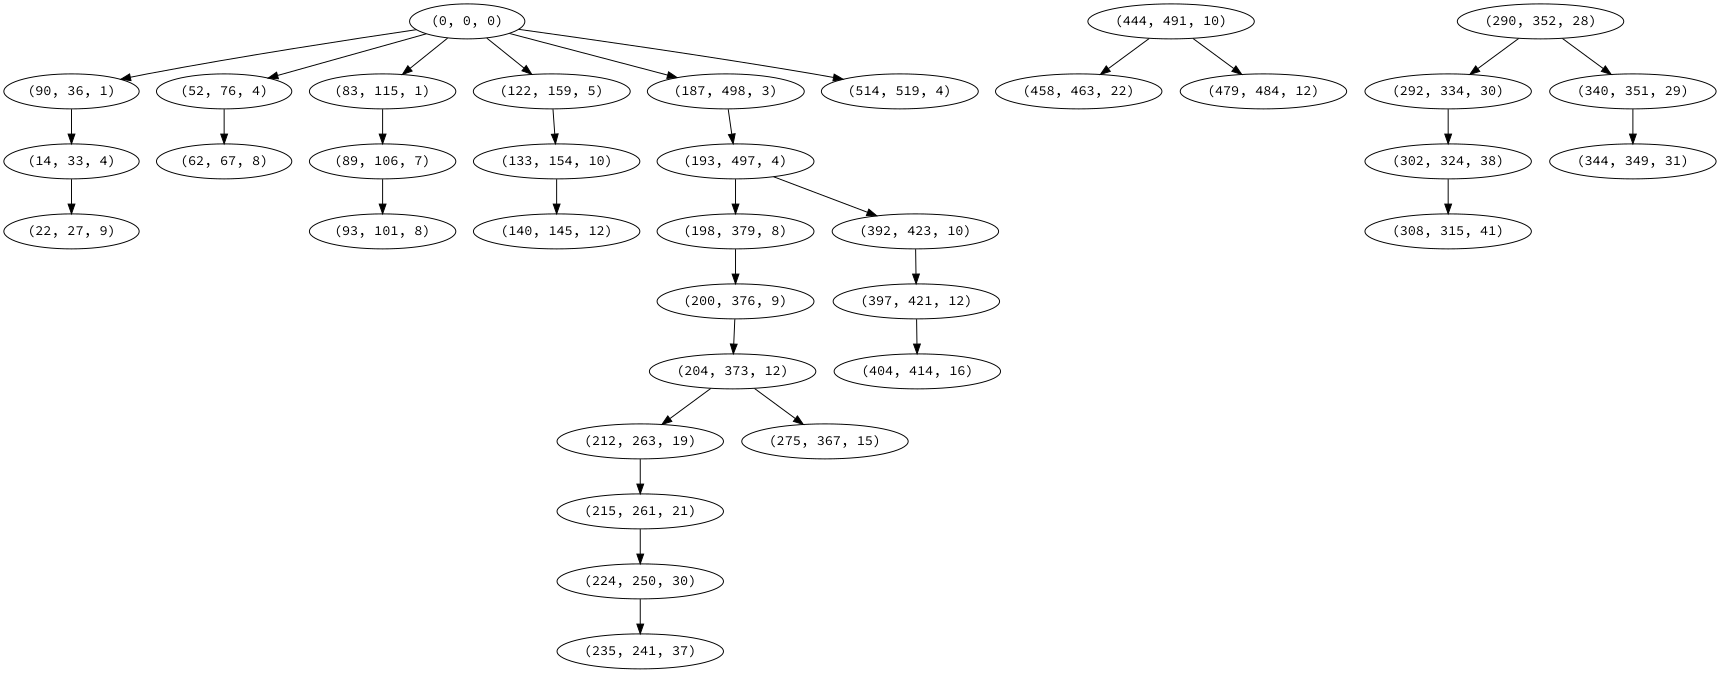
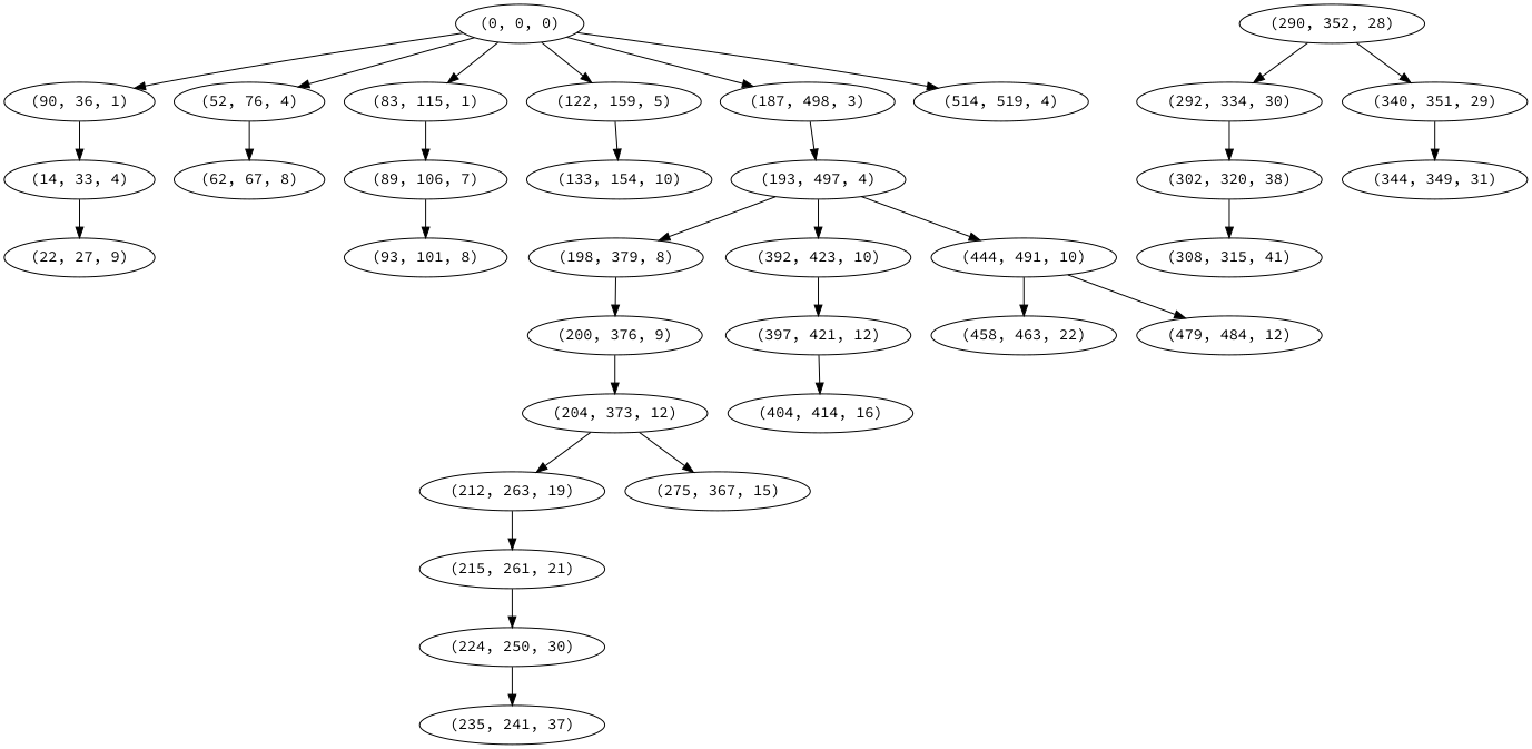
  digraph {
    fontname="Source Code Pro"
    node [fontname="Source Code Pro"]
    edge [fontname="Source Code Pro"]
    n1 [label="(90, 36, 1)"]
    "(0, 0, 0)"
    "(52, 76, 4)"
    "(83, 115, 1)"
    "(122, 159, 5)"
    "(187, 498, 3)"
    "(514, 519, 4)"
    "(14, 33, 4)"
    "(62, 67, 8)"
    "(89, 106, 7)"
    "(133, 154, 10)"
    "(193, 497, 4)"
    "(22, 27, 9)"
    "(93, 101, 8)"
-   "(140, 145, 12)"
    "(198, 379, 8)"
    "(392, 423, 10)"
    "(444, 491, 10)"
    "(200, 376, 9)"
    "(397, 421, 12)"
    "(458, 463, 22)"
    "(479, 484, 12)"
    "(204, 373, 12)"
    "(212, 263, 19)"
    "(275, 367, 15)"
    "(215, 261, 21)"
    "(224, 250, 30)"
    "(235, 241, 37)"
    "(290, 352, 28)"
    "(292, 334, 30)"
    "(340, 351, 29)"
-   "(302, 324, 38)"
+   "(302, 324, 38)" [label="(302, 320, 38)"]
    "(344, 349, 31)"
    "(308, 315, 41)"
    "(404, 414, 16)"
    n1 -> "(14, 33, 4)"
    "(0, 0, 0)" -> n1
    "(0, 0, 0)" -> "(52, 76, 4)"
    "(0, 0, 0)" -> "(83, 115, 1)"
    "(0, 0, 0)" -> "(122, 159, 5)"
    "(0, 0, 0)" -> "(187, 498, 3)"
    "(0, 0, 0)" -> "(514, 519, 4)"
    "(52, 76, 4)" -> "(62, 67, 8)"
    "(83, 115, 1)" -> "(89, 106, 7)"
    "(122, 159, 5)" -> "(133, 154, 10)"
    "(187, 498, 3)" -> "(193, 497, 4)"
    "(14, 33, 4)" -> "(22, 27, 9)"
    "(89, 106, 7)" -> "(93, 101, 8)"
-   "(133, 154, 10)" -> "(140, 145, 12)"
    "(193, 497, 4)" -> "(198, 379, 8)"
    "(193, 497, 4)" -> "(392, 423, 10)"
+   "(193, 497, 4)" -> "(444, 491, 10)"
    "(198, 379, 8)" -> "(200, 376, 9)"
    "(392, 423, 10)" -> "(397, 421, 12)"
    "(444, 491, 10)" -> "(458, 463, 22)"
    "(444, 491, 10)" -> "(479, 484, 12)"
    "(200, 376, 9)" -> "(204, 373, 12)"
    "(397, 421, 12)" -> "(404, 414, 16)"
    "(204, 373, 12)" -> "(212, 263, 19)"
    "(204, 373, 12)" -> "(275, 367, 15)"
    "(212, 263, 19)" -> "(215, 261, 21)"
    "(215, 261, 21)" -> "(224, 250, 30)"
    "(224, 250, 30)" -> "(235, 241, 37)"
    "(290, 352, 28)" -> "(292, 334, 30)"
    "(290, 352, 28)" -> "(340, 351, 29)"
    "(292, 334, 30)" -> "(302, 324, 38)"
    "(340, 351, 29)" -> "(344, 349, 31)"
    "(302, 324, 38)" -> "(308, 315, 41)"
  }
